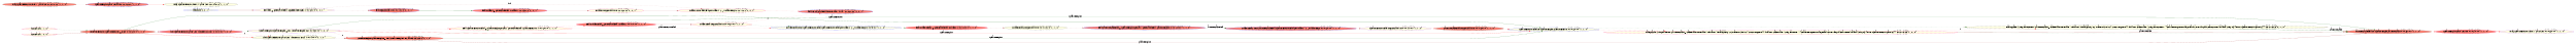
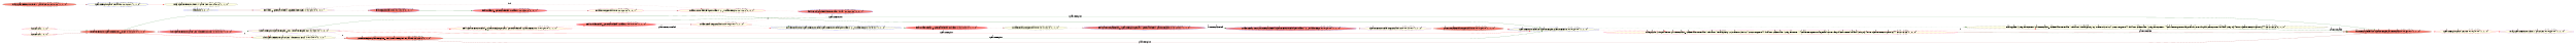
  digraph {
    rankdir=LR
    node [color=deeppink fillcolor=lightyellow shape=ellipse style=filled]
    edge [color=brown style=dotted]
    n1 [color=purple label="SQLParserEngine sqlParserEngine = new SQLParserEngine(\"H2\")@@@5@@@['1', '0', '0']"]
    n2 [color=gray40 fillcolor=salmon label="SQLParserEngine sqlParserEngine = new SQLParserEngine(\"H2\",false)@@@5@@@['0', '1', '0']"]
    n3 [label="Field sqlParserExecutorFiled = sqlParserEngine.getClass().getDeclaredField(\"sqlParserExecutor\")@@@6@@@['1', '1', '0']"]
    n4 [color=gray40 fillcolor=salmon label="parseTreeCacheField.set(sqlParserEngine,parseTreeCache)@@@23@@@['1', '1', '0']"]
    n5 [color=blue label="sqlParserExecutorFiled.set(sqlParserEngine,sqlParserExecutor)@@@16@@@['1', '1', '0']"]
    n6 [color=blue label="modifiersField.setInt(sqlParserExecutorFiled,sqlParserExecutorFiled.getModifiers() & ~Modifier.FINAL)@@@9@@@['1', '1', '0']"]
    n7 [fillcolor=salmon label="Field modifiersField = .getDeclaredField(\"modifiers\")@@@7@@@['1', '1', '0']"]
-   n8 [fillcolor=salmon label="sqlParserEngine.parse(SQL,true)@@@24@@@['1', '1', '0']"]
+   n8 [label="sqlParserEngine.parse(SQL,true)@@@24@@@['1', '1', '0']"]
    n9 [color=gray40 label="LoadingCache<String,ParseContext> parseTreeCache = CacheBuilder.newBuilder().softValues().initialCapacity(128).maximumSize(1024).concurrencyLevel(4).build(new CacheLoader<String,ParseContext>(){@ParametersAreNonnullByDefault @Override public ParseContext load(final String sql){return sqlParserExecutor.parse(sql)}})@@@17@@@['0', '1', '0']"]
    n10 [label="LoadingCache<String,ParseTree> parseTreeCache = CacheBuilder.newBuilder().softValues().initialCapacity(128).maximumSize(1024).concurrencyLevel(4).build(new CacheLoader<String,ParseTree>(){@ParametersAreNonnullByDefault @Override public ParseTree load(final String sql){return sqlParserExecutor.parse(sql)}})@@@17@@@['1', '0', '0']"]
    n11 [color=gray40 fillcolor=salmon label="verify(sqlParserExecutor,times(1)).parse(SQL)@@@27@@@['1', '1', '0']"]
-   n12 [color=blue fillcolor=salmon label="sqlParserEngine.parse(SQL,false)@@@28@@@['1', '1', '0']"]
+   n12 [color=blue label="sqlParserEngine.parse(SQL,false)@@@28@@@['1', '1', '0']"]
    n13 [color=gray40 label="verify(sqlParserExecutor,times(2)).parse(SQL)@@@29@@@['1', '1', '0']"]
    n14 [color=gray40 label="when(sqlParserExecutor.parse(SQL)).thenReturn(mock())@@@4@@@['0', '1', '0']"]
    n15 [label="modifiers.setAccessible(true)@@@6@@@['0', '0', '1']"]
    n16 [label="modifiers.setInt(field,field.getModifiers() & ~Modifier.FINAL)@@@7@@@['0', '0', '1']"]
    n17 [color=blue fillcolor=salmon label="field.set(null,CacheBuilder.newBuilder().build())@@@8@@@['0', '0', '1']"]
    n18 [color=blue fillcolor=salmon label="modifiersField2.setInt(parseTreeCacheField,sqlParserExecutorFiled.getModifiers() & ~Modifier.FINAL)@@@13@@@['1', '1', '0']"]
    n19 [color=purple label="sqlParserExecutorFiled.setAccessible(true)@@@14@@@['1', '1', '0']"]
    n20 [color=gray40 fillcolor=salmon label="parseTreeCacheField.setAccessible(true)@@@15@@@['1', '1', '0']"]
    n21 [color=blue fillcolor=salmon label="Field parseTreeCacheField = sqlParserEngine.getClass().getDeclaredField(\"parseTreeCache\")@@@12@@@['1', '1', '0']"]
    n22 [fillcolor=salmon label="Field modifiersField2 = .getDeclaredField(\"modifiers\")@@@10@@@['1', '1', '0']"]
    n23 [color=gray40 label="modifiersField2.setAccessible(true)@@@11@@@['1', '1', '0']"]
    n24 [color=blue label="cleanCache['0', '0', '1']" shape=diamond]
    n25 [color=purple label="Field field = .getDeclaredField(\"CACHED_SERVICES\")@@@3@@@['0', '0', '1']"]
    n26 [color=blue fillcolor=salmon label="field.setAccessible(true)@@@4@@@['0', '0', '1']"]
    n27 [label="modifiersField.setAccessible(true)@@@8@@@['1', '1', '0']"]
    n28 [color=purple fillcolor=salmon label="Field modifiers = .getDeclaredField(\"modifiers\")@@@5@@@['0', '0', '1']"]
    n29 [color=purple fillcolor=salmon label="when(sqlParserExecutor.parse(SQL)).thenReturn(mock())@@@4@@@['1', '0', '0']"]
    n30 [label="assertParse['0', '1', '0']" shape=diamond]
    n31 [color=gray40 fillcolor=salmon label="SQLParserExecutor sqlParserExecutor = mock()@@@3@@@['1', '1', '0']"]
    n32 [label="assertParse['1', '0', '0']" shape=diamond]
    n33 [color=purple label="verify(sqlParserExecutor,times(1)).parse(SQL)@@@25@@@['1', '1', '0']"]
    n1 -> n2 [color=red label=0]
    n1 -> n3 [color=red]
    n1 -> n4 [color=darkgreen label=sqlParserEngine style=solid]
    n1 -> n5 [color=red label=sqlParserEngine style=solid]
    n2 -> n3 [color=darkgreen]
    n2 -> n4 [label=sqlParserEngine style=solid]
    n2 -> n5 [color=darkgreen label=sqlParserEngine style=solid]
    n3 -> n6 [color=red label=sqlParserExecutorFiled]
    n3 -> n7 [color=red]
    n4 -> n8 [color=red]
    n5 -> n9 [color=darkgreen]
    n5 -> n10 [color=red]
    n6 -> n22 [color=darkgreen]
    n7 -> n27 [style=solid]
    n8 -> n33 [color=red style=solid]
    n9 -> n4
    n9 -> n4 [color=darkgreen label=parseTreeCache style=solid]
    n10 -> n4 [label=parseTreeCache style=solid]
    n10 -> n4 [color=darkgreen]
    n10 -> n9 [color=red label=0]
    n11 -> n12
    n12 -> n13 [color=red style=solid]
    n14 -> n2
    n15 -> n16 [style=solid]
    n16 -> n17 [color=red]
    n18 -> n19
    n19 -> n20 [color=red]
    n20 -> n5 [color=red]
    n21 -> n18 [label=parseTreeCacheField]
    n21 -> n18 [color=darkgreen]
    n22 -> n23
    n23 -> n21
    n24 -> n25 [style=solid]
    n25 -> n16 [label=field]
    n25 -> n26
    n26 -> n28 [color=darkgreen style=solid]
    n27 -> n6 [color=darkgreen]
    n27 -> n17 [color=red label=0]
    n28 -> n15 [style=solid]
    n29 -> n1 [color=darkgreen]
    n29 -> n14 [color=red label=0]
    n30 -> n31 [color=darkgreen]
    n31 -> n5 [color=darkgreen label=sqlParserExecutor style=solid]
    n31 -> n14 [color=red style=solid]
    n31 -> n29 [style=solid]
    n32 -> n31 [style=solid]
  }
